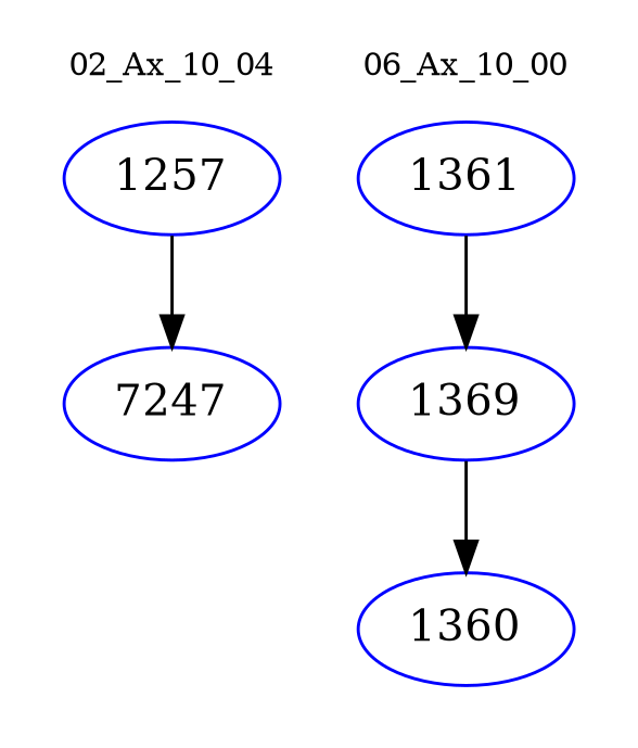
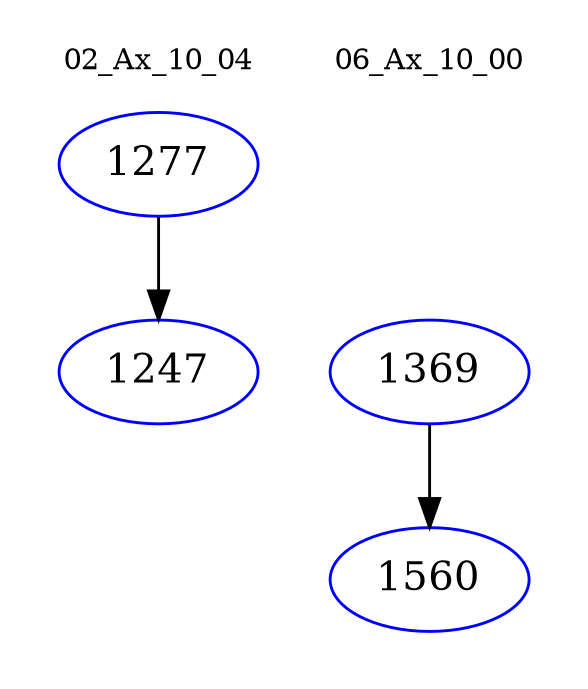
  digraph {
    node [color=blue]
    edge [color=black]
-   n1 [label=1257]
-   n2 [label=7247]
-   n3 [label=1361]
-   n4 [label=1360]
+   n1 [label=1277]
+   n2 [label=1247]
+   n4 [label=1560]
    n5 [label=1369]
    subgraph cluster_1 {
      color=white
      fontsize=10
      label="02_Ax_10_04"
      n1
      n2
    }
    subgraph cluster_2 {
      color=white
      fontsize=10
      label="06_Ax_10_00"
-     n3
      n4
      n5
    }
    n1 -> n2
-   n3 -> n5
    n5 -> n4
  }
